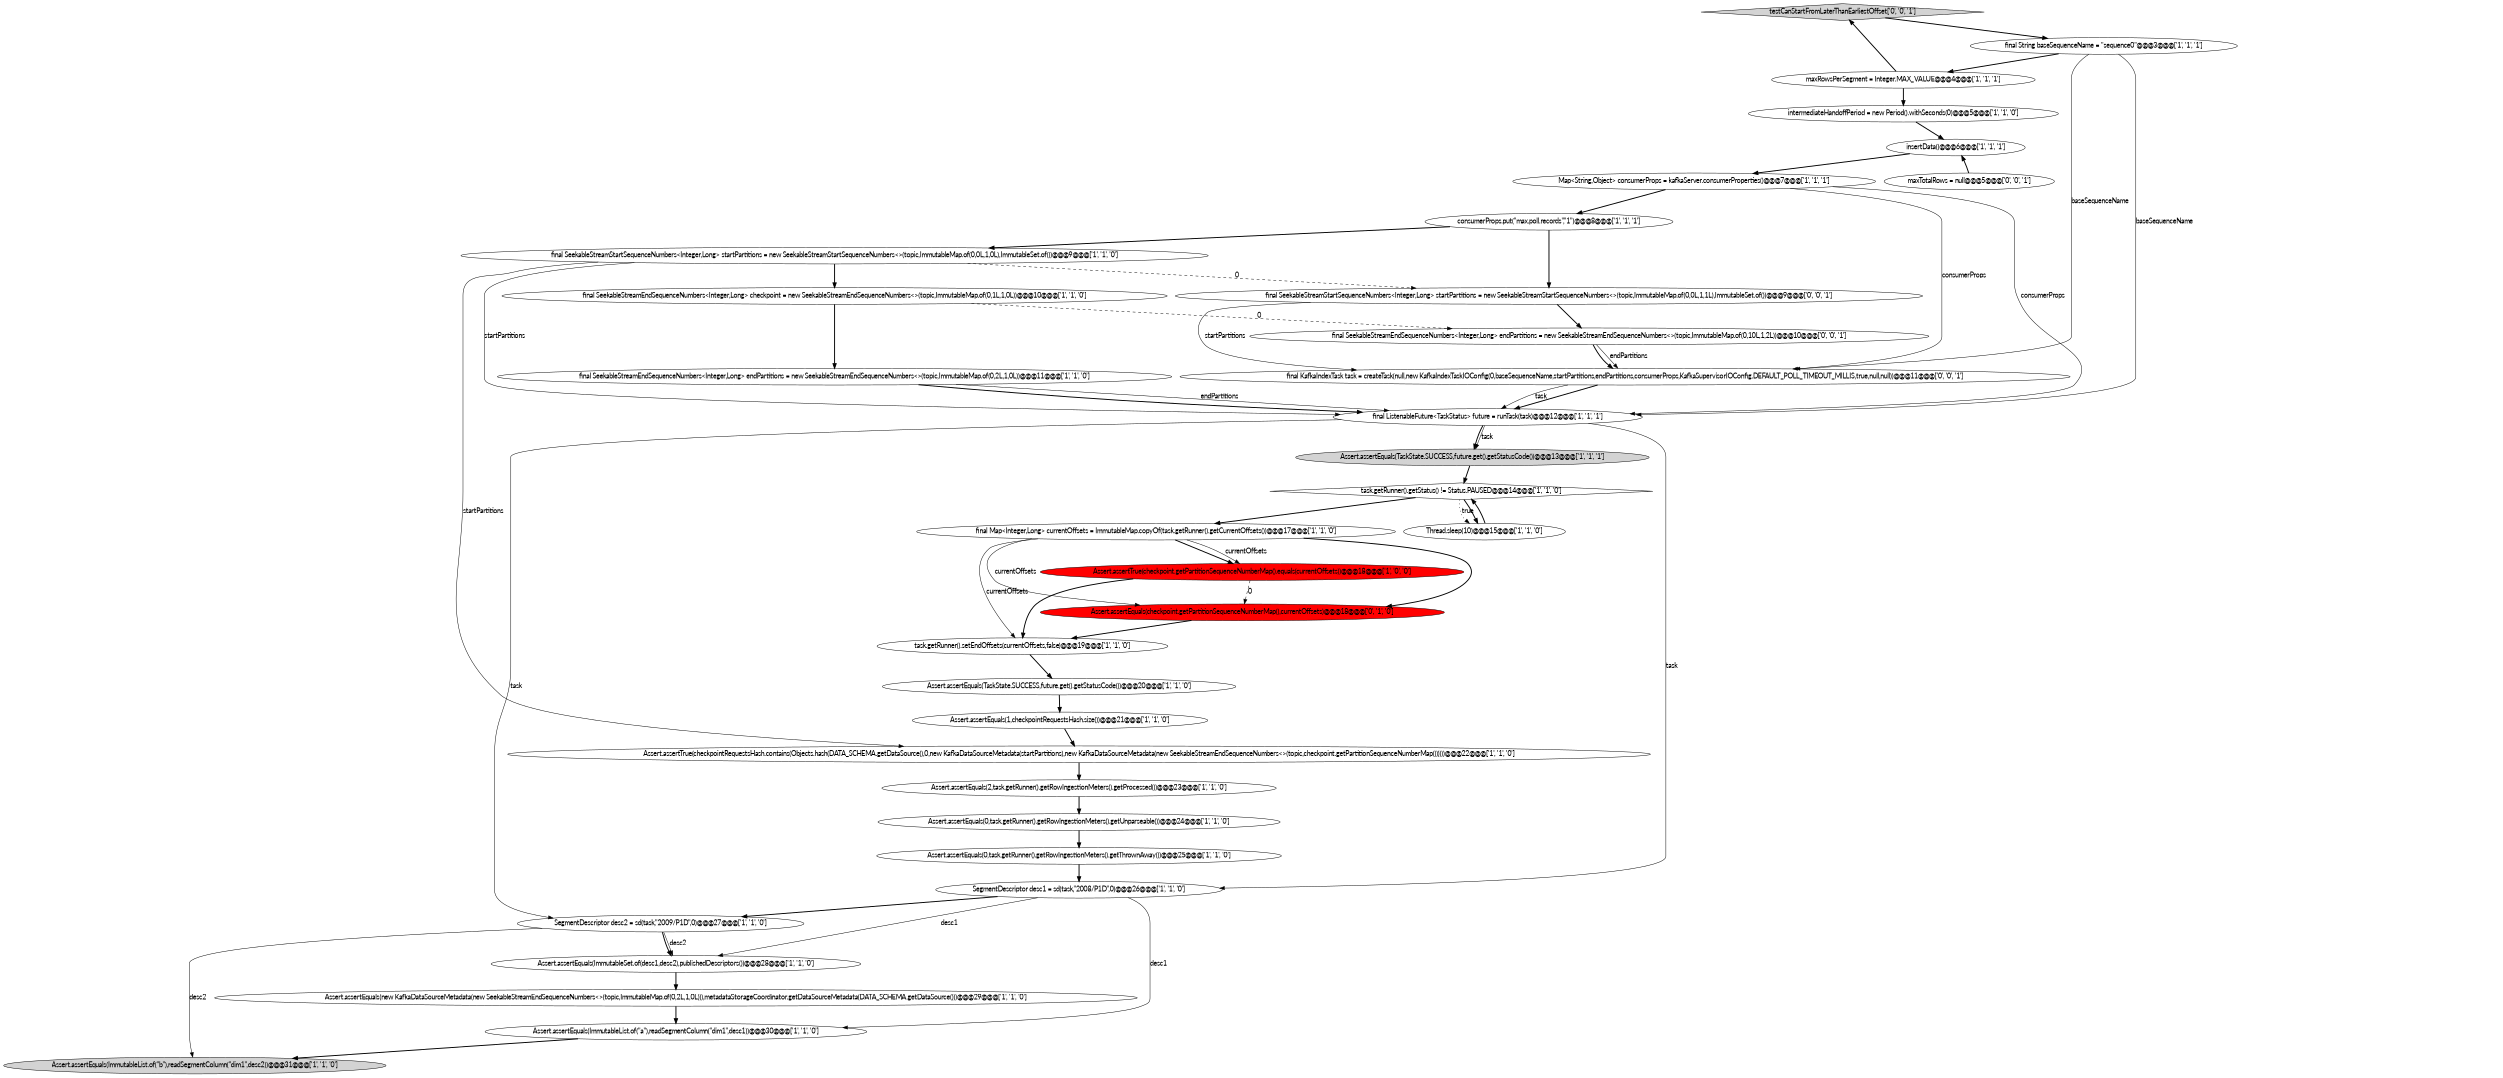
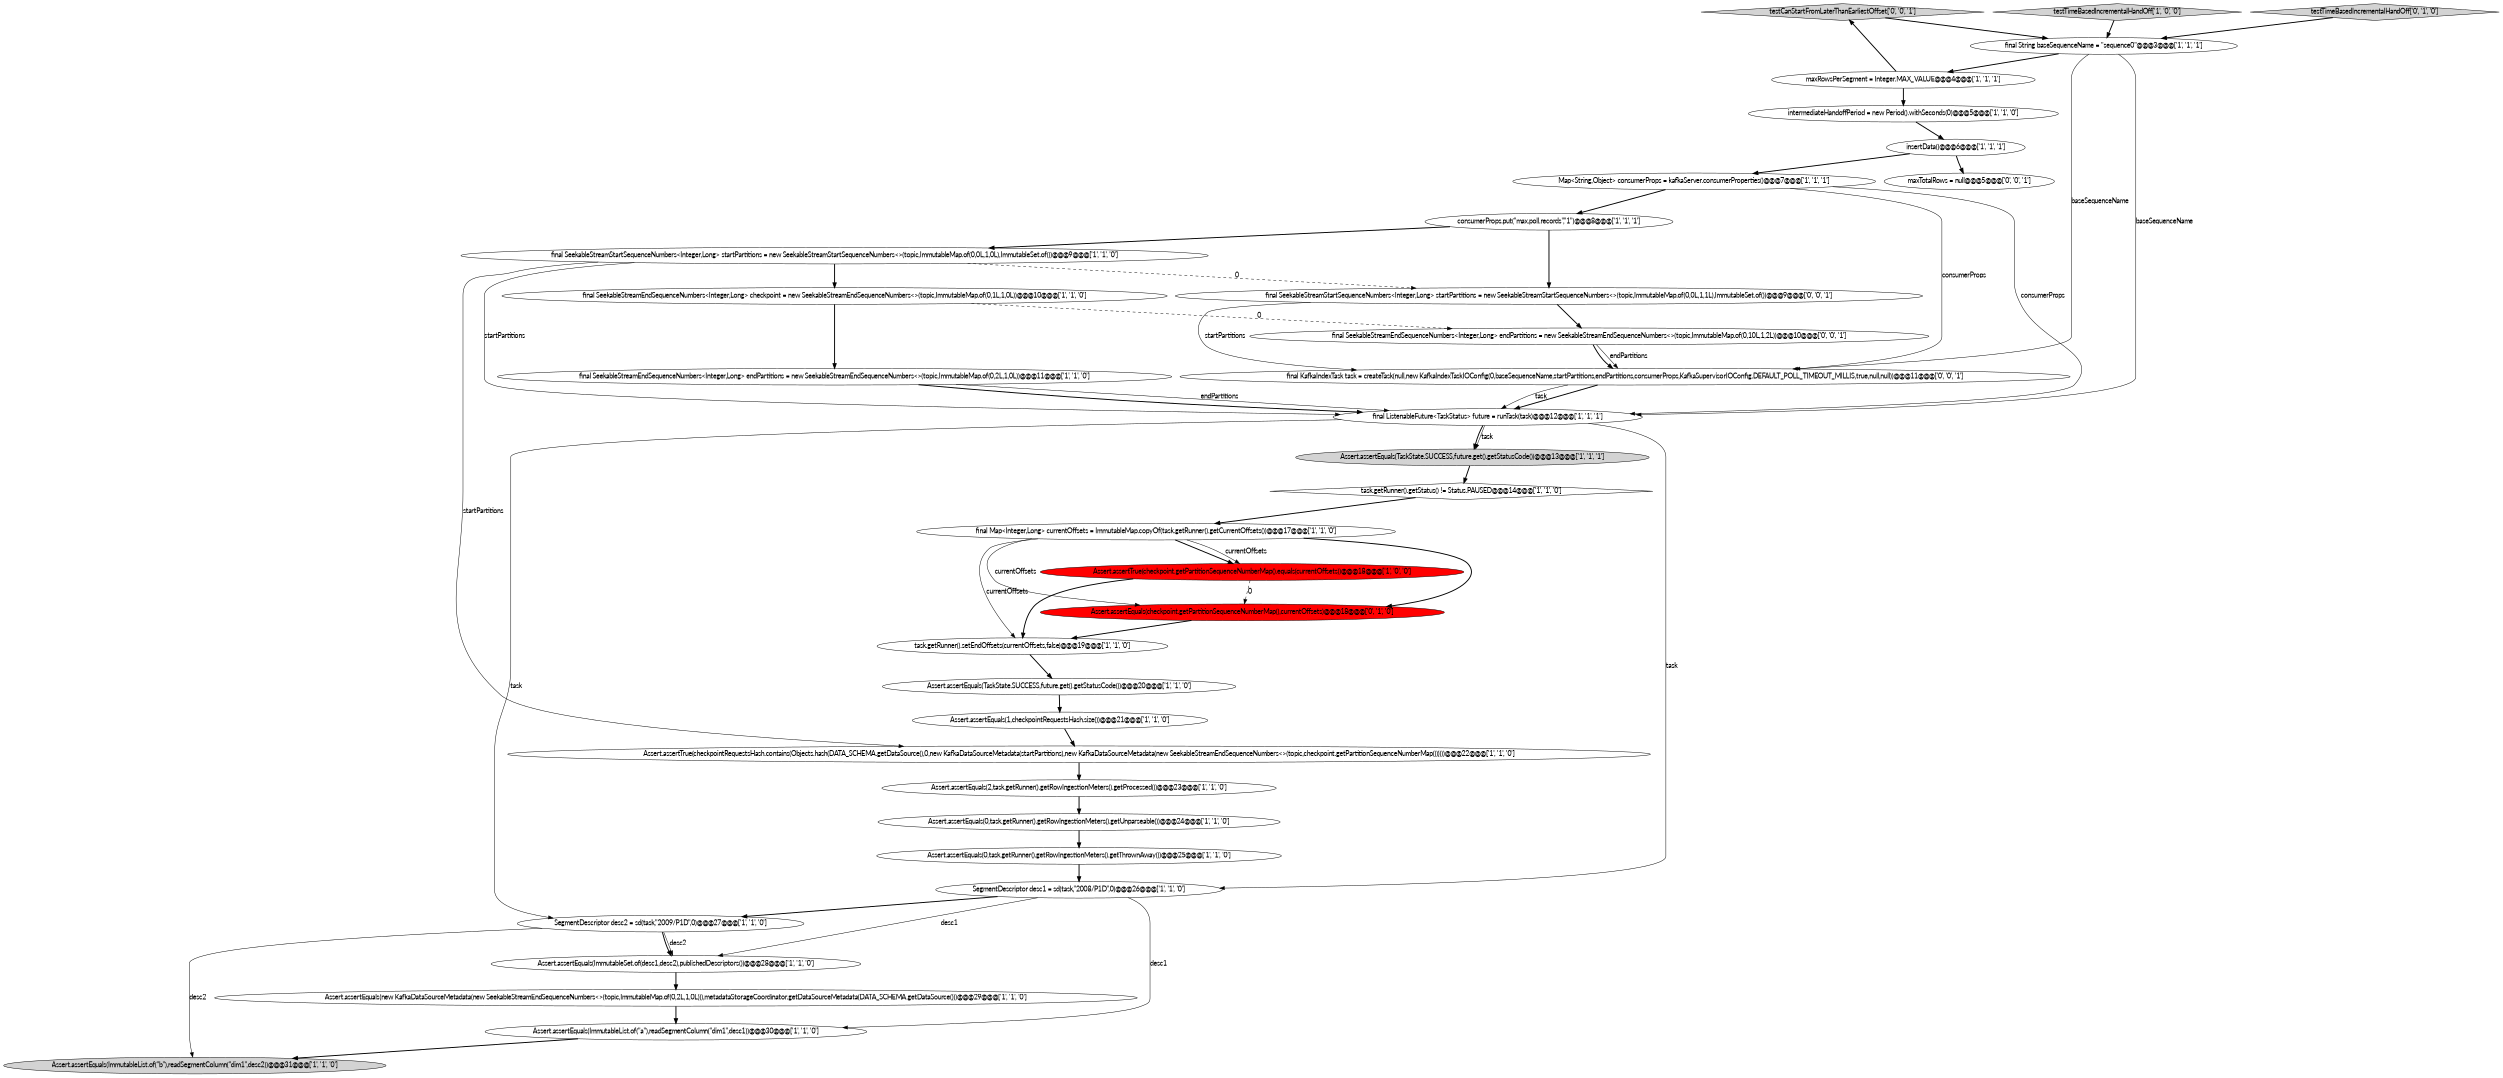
  digraph {
    fontname=Lato
    node [fillcolor=white fontname=Lato shape=ellipse style=filled]
    edge [fontname=Lato style=bold]
    n1 [fillcolor=lightgray label="testCanStartFromLaterThanEarliestOffset['0', '0', '1']" shape=diamond]
    n2 [label="final String baseSequenceName = \"sequence0\"@@@3@@@['1', '1', '1']"]
    n3 [label="final KafkaIndexTask task = createTask(null,new KafkaIndexTaskIOConfig(0,baseSequenceName,startPartitions,endPartitions,consumerProps,KafkaSupervisorIOConfig.DEFAULT_POLL_TIMEOUT_MILLIS,true,null,null))@@@11@@@['0', '0', '1']"]
    n4 [label="final ListenableFuture<TaskStatus> future = runTask(task)@@@12@@@['1', '1', '1']"]
    n5 [label="maxRowsPerSegment = Integer.MAX_VALUE@@@4@@@['1', '1', '1']"]
    n6 [label="final SeekableStreamEndSequenceNumbers<Integer,Long> checkpoint = new SeekableStreamEndSequenceNumbers<>(topic,ImmutableMap.of(0,1L,1,0L))@@@10@@@['1', '1', '0']"]
    n7 [label="final SeekableStreamEndSequenceNumbers<Integer,Long> endPartitions = new SeekableStreamEndSequenceNumbers<>(topic,ImmutableMap.of(0,10L,1,2L))@@@10@@@['0', '0', '1']"]
    n8 [label="final SeekableStreamEndSequenceNumbers<Integer,Long> endPartitions = new SeekableStreamEndSequenceNumbers<>(topic,ImmutableMap.of(0,2L,1,0L))@@@11@@@['1', '1', '0']"]
    n9 [label="maxTotalRows = null@@@5@@@['0', '0', '1']"]
    n10 [label="insertData()@@@6@@@['1', '1', '1']"]
    n11 [label="Map<String,Object> consumerProps = kafkaServer.consumerProperties()@@@7@@@['1', '1', '1']"]
    n12 [label="Assert.assertEquals(2,task.getRunner().getRowIngestionMeters().getProcessed())@@@23@@@['1', '1', '0']"]
    n13 [label="Assert.assertEquals(0,task.getRunner().getRowIngestionMeters().getUnparseable())@@@24@@@['1', '1', '0']"]
    n14 [label="Assert.assertEquals(0,task.getRunner().getRowIngestionMeters().getThrownAway())@@@25@@@['1', '1', '0']"]
    n15 [label="SegmentDescriptor desc2 = sd(task,\"2009/P1D\",0)@@@27@@@['1', '1', '0']"]
    n16 [fillcolor=lightgray label="Assert.assertEquals(TaskState.SUCCESS,future.get().getStatusCode())@@@13@@@['1', '1', '1']"]
    n17 [label="SegmentDescriptor desc1 = sd(task,\"2008/P1D\",0)@@@26@@@['1', '1', '0']"]
    n18 [label="intermediateHandoffPeriod = new Period().withSeconds(0)@@@5@@@['1', '1', '0']"]
    n19 [label="final Map<Integer,Long> currentOffsets = ImmutableMap.copyOf(task.getRunner().getCurrentOffsets())@@@17@@@['1', '1', '0']"]
    n20 [fillcolor=red label="Assert.assertTrue(checkpoint.getPartitionSequenceNumberMap().equals(currentOffsets))@@@18@@@['1', '0', '0']"]
    n21 [label="task.getRunner().setEndOffsets(currentOffsets,false)@@@19@@@['1', '1', '0']"]
    n22 [fillcolor=red label="Assert.assertEquals(checkpoint.getPartitionSequenceNumberMap(),currentOffsets)@@@18@@@['0', '1', '0']"]
    n23 [label="Assert.assertEquals(TaskState.SUCCESS,future.get().getStatusCode())@@@20@@@['1', '1', '0']"]
    n24 [label="Assert.assertEquals(ImmutableSet.of(desc1,desc2),publishedDescriptors())@@@28@@@['1', '1', '0']"]
    n25 [fillcolor=lightgray label="Assert.assertEquals(ImmutableList.of(\"b\"),readSegmentColumn(\"dim1\",desc2))@@@31@@@['1', '1', '0']"]
    n26 [label="task.getRunner().getStatus() != Status.PAUSED@@@14@@@['1', '1', '0']" shape=diamond]
    n27 [label="Assert.assertEquals(ImmutableList.of(\"a\"),readSegmentColumn(\"dim1\",desc1))@@@30@@@['1', '1', '0']"]
    n28 [label="Assert.assertEquals(new KafkaDataSourceMetadata(new SeekableStreamEndSequenceNumbers<>(topic,ImmutableMap.of(0,2L,1,0L))),metadataStorageCoordinator.getDataSourceMetadata(DATA_SCHEMA.getDataSource()))@@@29@@@['1', '1', '0']"]
    n29 [label="Assert.assertEquals(1,checkpointRequestsHash.size())@@@21@@@['1', '1', '0']"]
    n30 [label="consumerProps.put(\"max.poll.records\",\"1\")@@@8@@@['1', '1', '1']"]
-   n31 [label="Thread.sleep(10)@@@15@@@['1', '1', '0']"]
    n32 [label="final SeekableStreamStartSequenceNumbers<Integer,Long> startPartitions = new SeekableStreamStartSequenceNumbers<>(topic,ImmutableMap.of(0,0L,1,1L),ImmutableSet.of())@@@9@@@['0', '0', '1']"]
    n33 [label="final SeekableStreamStartSequenceNumbers<Integer,Long> startPartitions = new SeekableStreamStartSequenceNumbers<>(topic,ImmutableMap.of(0,0L,1,0L),ImmutableSet.of())@@@9@@@['1', '1', '0']"]
+   n34 [fillcolor=lightgray label="testTimeBasedIncrementalHandOff['1', '0', '0']" shape=diamond]
    n35 [label="Assert.assertTrue(checkpointRequestsHash.contains(Objects.hash(DATA_SCHEMA.getDataSource(),0,new KafkaDataSourceMetadata(startPartitions),new KafkaDataSourceMetadata(new SeekableStreamEndSequenceNumbers<>(topic,checkpoint.getPartitionSequenceNumberMap())))))@@@22@@@['1', '1', '0']"]
+   n36 [fillcolor=lightgray label="testTimeBasedIncrementalHandOff['0', '1', '0']" shape=diamond]
    n1 -> n2
    n2 -> n3 [label=baseSequenceName style=solid]
    n2 -> n4 [label=baseSequenceName style=solid]
    n2 -> n5
    n3 -> n4
    n3 -> n4 [label=task style=solid]
    n4 -> n15 [label=task style=solid]
    n4 -> n16
    n4 -> n16 [label=task style=solid]
    n4 -> n17 [label=task style=solid]
    n5 -> n1
    n5 -> n18
    n6 -> n7 [label=0 style=dashed]
    n6 -> n8
    n7 -> n3 [label=endPartitions style=solid]
    n7 -> n3
    n8 -> n4 [label=endPartitions style=solid]
    n8 -> n4
-   n9 -> n10
+   n10 -> n9
    n10 -> n11
    n11 -> n3 [label=consumerProps style=solid]
    n11 -> n4 [label=consumerProps style=solid]
    n11 -> n30
    n12 -> n13
    n13 -> n14
    n14 -> n17
    n15 -> n24
    n15 -> n24 [label=desc2 style=solid]
    n15 -> n25 [label=desc2 style=solid]
    n16 -> n26
    n17 -> n15
    n17 -> n24 [label=desc1 style=solid]
    n17 -> n27 [label=desc1 style=solid]
    n18 -> n10
    n19 -> n20
    n19 -> n20 [label=currentOffsets style=solid]
    n19 -> n21 [label=currentOffsets style=solid]
    n19 -> n22 [label=currentOffsets style=solid]
    n19 -> n22
    n20 -> n21
    n20 -> n22 [label=0 style=dashed]
    n21 -> n23
    n22 -> n21
    n23 -> n29
    n24 -> n28
    n26 -> n19
-   n26 -> n31 [label=true style=dotted]
-   n26 -> n31
    n27 -> n25
    n28 -> n27
    n29 -> n35
    n30 -> n32
    n30 -> n33
-   n31 -> n26
    n32 -> n3 [label=startPartitions style=solid]
    n32 -> n7
    n33 -> n4 [label=startPartitions style=solid]
    n33 -> n6
    n33 -> n32 [label=0 style=dashed]
    n33 -> n35 [label=startPartitions style=solid]
+   n34 -> n2
    n35 -> n12
+   n36 -> n2
  }
